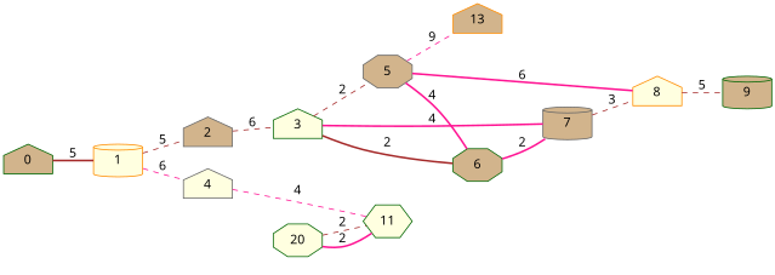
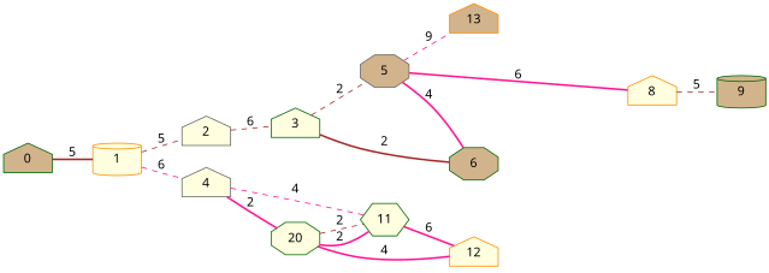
  graph {
    fontname="Noto Sans"
    rankdir=LR
    node [color=darkgreen fillcolor=tan fontname="Noto Sans" shape=house style=filled weight=1]
    edge [color=deeppink fontname="Noto Sans" style=bold]
    0 [weight=2]
    1 [color=darkorange fillcolor=lightyellow shape=cylinder]
-   2 [color=gray40]
+   2 [color=gray40 fillcolor=lightyellow]
    4 [color=gray40 fillcolor=lightyellow]
    3 [fillcolor=lightyellow]
    n6 [fillcolor=lightyellow label=20 shape=octagon]
    11 [fillcolor=lightyellow shape=hexagon]
    5 [color=gray40 shape=octagon]
    6 [shape=octagon]
-   7 [color=gray40 shape=cylinder]
    13 [color=darkorange weight=4]
    8 [color=darkorange fillcolor=lightyellow]
+   12 [color=darkorange fillcolor=lightyellow]
    9 [shape=cylinder]
    0 -- 1 [color=brown label=5]
    1 -- 2 [color=brown label=5 style=dashed]
    1 -- 4 [label=6 style=dashed]
    2 -- 3 [color=brown label=6 style=dashed]
+   4 -- n6 [label=2]
    4 -- 11 [label=4 style=dashed]
    3 -- 5 [color=brown label=2 style=dashed]
    3 -- 6 [color=brown label=2]
-   3 -- 7 [label=4]
    n6 -- 11 [label=2]
    n6 -- 11 [color=brown label=2 style=dashed]
+   n6 -- 12 [label=4]
+   11 -- 12 [label=6]
    5 -- 6 [label=4]
    5 -- 13 [label=9 style=dashed]
    5 -- 8 [label=6]
-   6 -- 7 [label=2]
-   7 -- 8 [color=brown label=3 style=dashed]
    8 -- 9 [color=brown label=5 style=dashed]
  }
